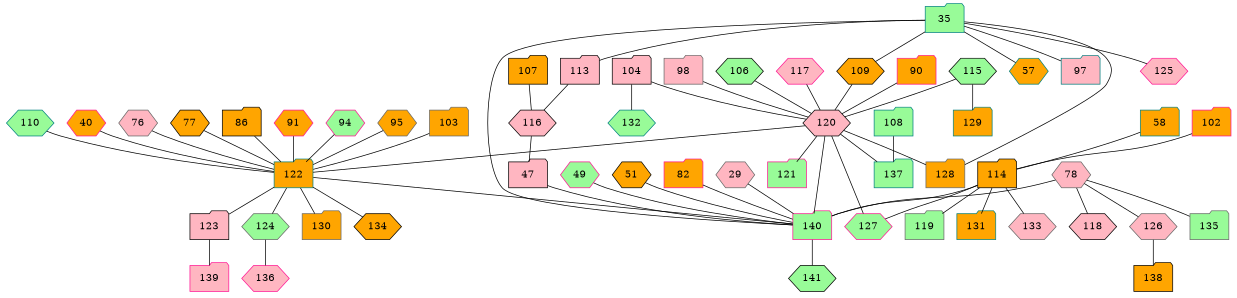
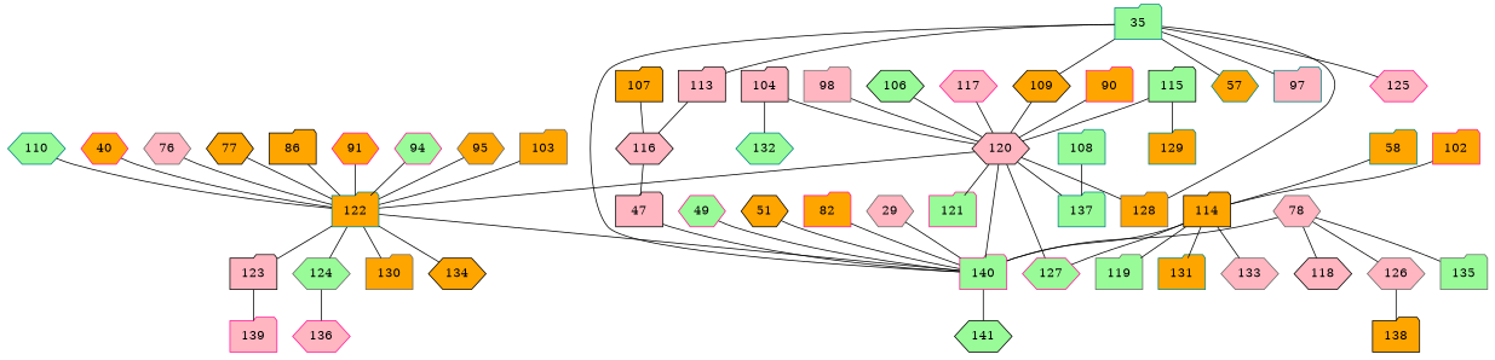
  graph {
    node [color=black fillcolor=orange shape=folder style=filled]
    140 [color=deeppink fillcolor=palegreen super="+10"]
    141 [fillcolor=palegreen shape=hexagon super="+42"]
    n3 [color=gray40 fillcolor=lightpink label=29 shape=hexagon]
    35 [color=teal fillcolor=palegreen super="+4+5"]
    57 [color=teal shape=hexagon]
    97 [color=teal fillcolor=lightpink]
    109 [shape=hexagon super="+63+84"]
    113 [fillcolor=lightpink]
    125 [color=deeppink fillcolor=lightpink shape=hexagon]
    128 [color=gray40 super="+32+38+45"]
    120 [fillcolor=lightpink shape=hexagon super="+88+112"]
    116 [fillcolor=lightpink shape=hexagon super="+100+101"]
    122 [color=teal super="+83+68+54"]
    123 [fillcolor=lightpink super="+65"]
    124 [color=gray40 fillcolor=palegreen shape=hexagon super="+59"]
    130 [color=gray40]
    134 [shape=hexagon super="+44"]
    40 [color=deeppink shape=hexagon]
    47 [fillcolor=lightpink]
    49 [color=deeppink fillcolor=palegreen shape=hexagon]
    51 [shape=hexagon]
    114 [super="+29+93+99"]
    119 [color=gray40 fillcolor=palegreen super="+96"]
    127 [color=deeppink fillcolor=palegreen shape=hexagon super="+111"]
    131 [color=teal]
    133 [color=gray40 fillcolor=lightpink shape=hexagon]
    58 [color=teal]
    76 [color=gray40 fillcolor=lightpink shape=hexagon super="+70"]
    77 [shape=hexagon]
    78 [color=gray40 fillcolor=lightpink shape=hexagon super="+72"]
    118 [fillcolor=lightpink shape=hexagon]
    126 [color=gray40 fillcolor=lightpink shape=hexagon super="+92"]
    135 [color=gray40 fillcolor=palegreen]
    138
    82 [color=deeppink]
    86
    90 [color=deeppink super="+81"]
    137 [color=teal fillcolor=palegreen super="+46+85"]
    121 [color=deeppink fillcolor=palegreen]
    91 [color=deeppink shape=hexagon]
    94 [color=deeppink fillcolor=palegreen shape=hexagon]
    95 [color=gray40 shape=hexagon]
    98 [color=gray40 fillcolor=lightpink super="+75+87"]
    102 [color=deeppink]
    103 [color=gray40]
    104 [fillcolor=lightpink]
    132 [color=teal fillcolor=palegreen shape=hexagon]
    106 [fillcolor=palegreen shape=hexagon super="+55"]
    107
    108 [color=teal fillcolor=palegreen]
    110 [color=teal fillcolor=palegreen shape=hexagon super="+80"]
-   115 [fillcolor=palegreen shape=hexagon]
+   115 [fillcolor=palegreen]
    129 [color=teal]
    117 [color=deeppink fillcolor=lightpink shape=hexagon]
    139 [color=deeppink fillcolor=lightpink]
    136 [color=deeppink fillcolor=lightpink shape=hexagon]
    140 -- 141
    n3 -- 140
    35 -- 140 [weight=2]
    35 -- 57
    35 -- 97
    35 -- 109
    35 -- 113
    35 -- 125
    35 -- 128
    109 -- 120
    113 -- 116
    120 -- 140 [weight=5]
    120 -- 128
    120 -- 122
    120 -- 127
    120 -- 137
    120 -- 121
    116 -- 47
    122 -- 140 [weight=2]
    122 -- 123
    122 -- 124
    122 -- 130
    122 -- 134
    123 -- 139
    124 -- 136
    40 -- 122
    47 -- 140
    49 -- 140
    51 -- 140
    114 -- 140 [weight=3]
    114 -- 119
    114 -- 127
    114 -- 131
    114 -- 133
    58 -- 114
    76 -- 122 [weight=2]
    77 -- 122
    78 -- 140 [weight=3]
    78 -- 118
    78 -- 126
    78 -- 135
    126 -- 138
    82 -- 140
    86 -- 122
    90 -- 120
    91 -- 122
    94 -- 122
    95 -- 122
    98 -- 120
    102 -- 114
    103 -- 122
    104 -- 120
    104 -- 132
    106 -- 120
    107 -- 116
    108 -- 137
    110 -- 122
    115 -- 120
    115 -- 129
    117 -- 120
  }
